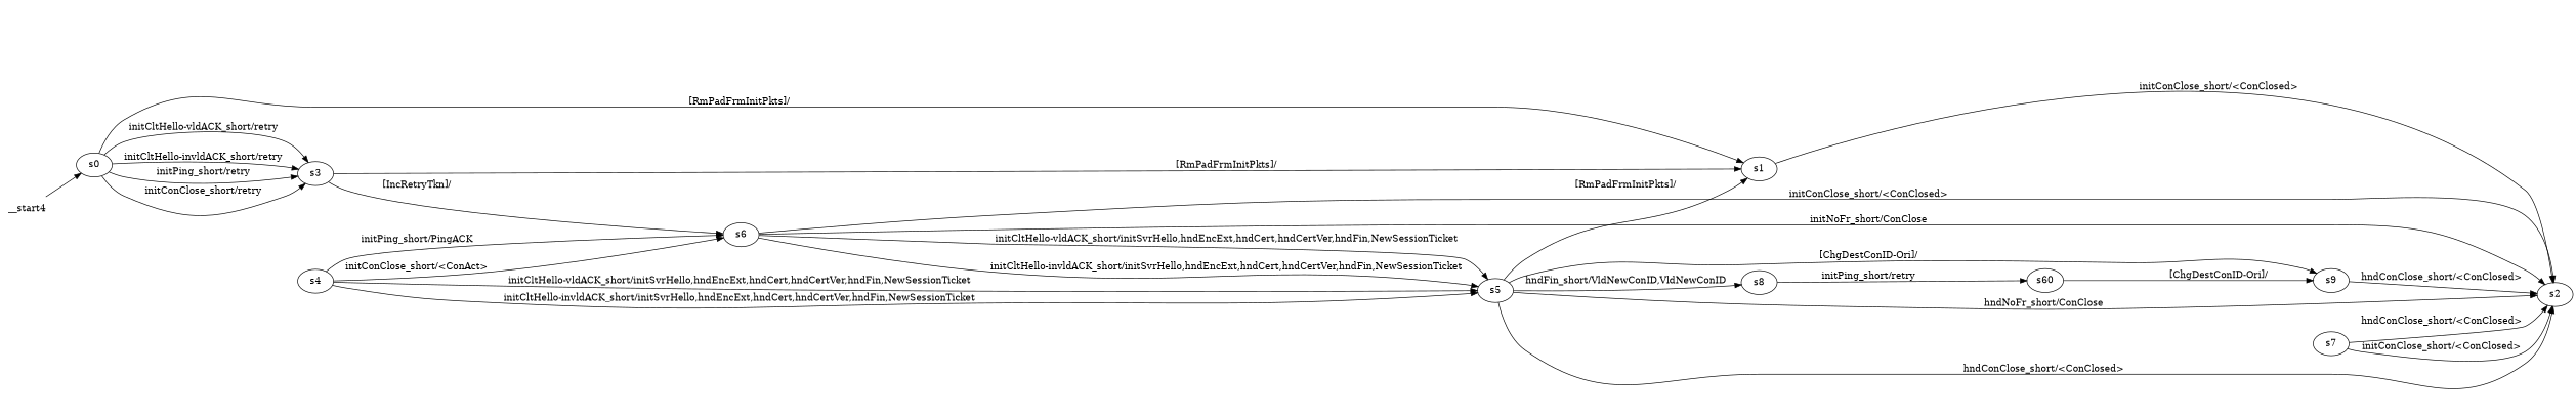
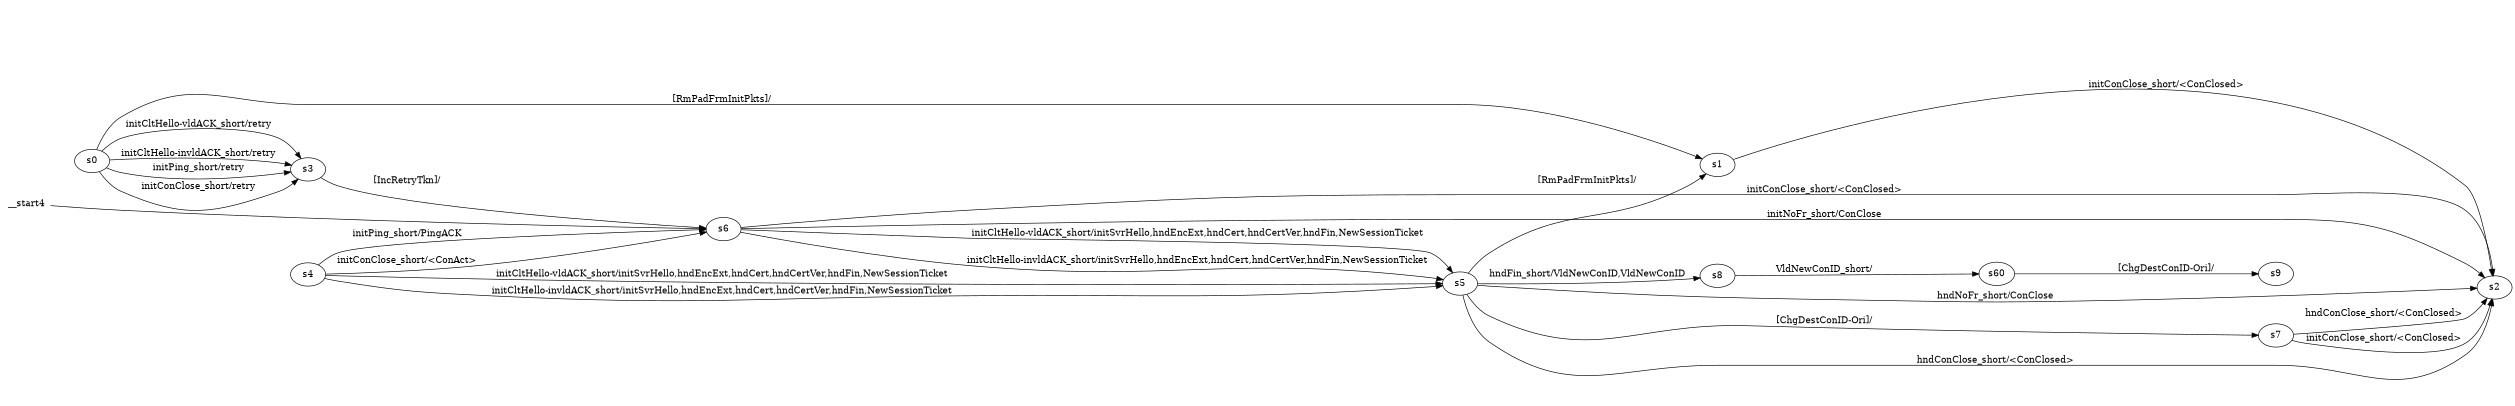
  digraph {
    rankdir=LR
    n1 [label=s0]
    n2 [label=s1]
    n3 [label=s3]
    n4 [label=s2]
    n5 [label=s6]
    n6 [label=s4]
    n7 [label=s5]
    n8 [label=s7]
    n9 [label=s8]
    n10 [label=s60]
    n11 [label=s9]
    n12 [label=__start4 shape=none]
    n1 -> n2 [label="[RmPadFrmInitPkts]/ "]
    n1 -> n3 [label="initPing_short/retry "]
    n1 -> n3 [label="initConClose_short/retry "]
    n1 -> n3 [label="initCltHello-vldACK_short/retry "]
    n1 -> n3 [label="initCltHello-invldACK_short/retry "]
    n2 -> n4 [label="initConClose_short/<ConClosed> "]
-   n3 -> n2 [label="[RmPadFrmInitPkts]/ "]
    n3 -> n5 [label="[IncRetryTkn]/ "]
    n5 -> n4 [label="initConClose_short/<ConClosed> "]
    n5 -> n4 [label="initNoFr_short/ConClose "]
    n5 -> n7 [label="initCltHello-vldACK_short/initSvrHello,hndEncExt,hndCert,hndCertVer,hndFin,NewSessionTicket "]
    n5 -> n7 [label="initCltHello-invldACK_short/initSvrHello,hndEncExt,hndCert,hndCertVer,hndFin,NewSessionTicket "]
    n6 -> n5 [label="initPing_short/PingACK "]
    n6 -> n5 [label="initConClose_short/<ConAct> "]
    n6 -> n7 [label="initCltHello-vldACK_short/initSvrHello,hndEncExt,hndCert,hndCertVer,hndFin,NewSessionTicket "]
    n6 -> n7 [label="initCltHello-invldACK_short/initSvrHello,hndEncExt,hndCert,hndCertVer,hndFin,NewSessionTicket "]
    n7 -> n2 [label="[RmPadFrmInitPkts]/ "]
    n7 -> n4 [label="hndConClose_short/<ConClosed> "]
    n7 -> n4 [label="hndNoFr_short/ConClose "]
-   n7 -> n11 [label="[ChgDestConID-Ori]/ "]
+   n7 -> n8 [label="[ChgDestConID-Ori]/ "]
    n7 -> n9 [label="hndFin_short/VldNewConID,VldNewConID "]
    n8 -> n4 [label="initConClose_short/<ConClosed> "]
    n8 -> n4 [label="hndConClose_short/<ConClosed> "]
-   n9 -> n10 [label="initPing_short/retry "]
+   n9 -> n10 [label="VldNewConID_short/ "]
    n10 -> n11 [label="[ChgDestConID-Ori]/ "]
-   n11 -> n4 [label="hndConClose_short/<ConClosed> "]
-   n12 -> n1
+   n12 -> n5
  }
